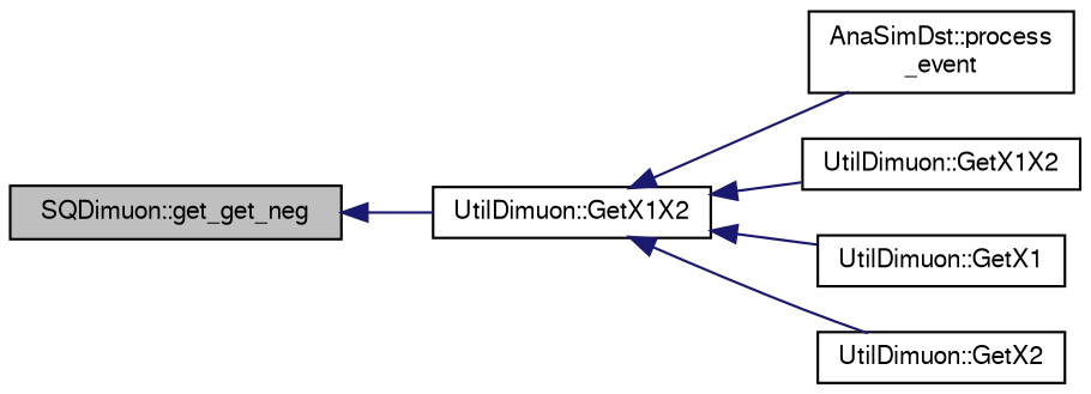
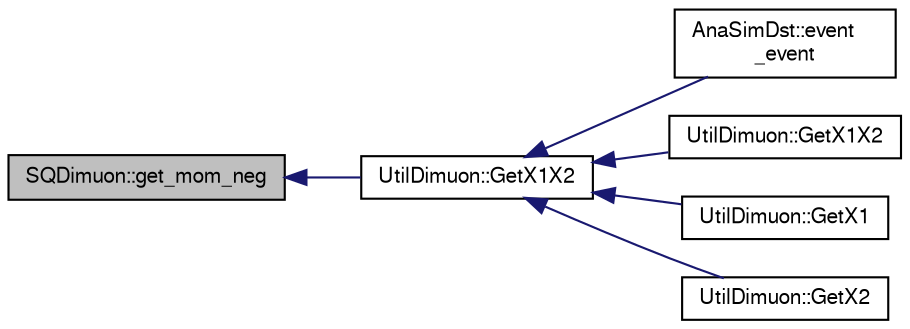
  digraph {
    rankdir=LR
    node [color=black fontname=FreeSans fontsize=10 shape=record]
    edge [color=midnightblue dir=back fontname=FreeSans fontsize=10 labelfontname=FreeSans labelfontsize=10 style=solid]
-   n1 [fillcolor=grey75 fontcolor=black height=0.2 label="SQDimuon::get_get_neg" style=filled width=0.4]
+   n1 [fillcolor=grey75 fontcolor=black height=0.2 label="SQDimuon::get_mom_neg" style=filled width=0.4]
    n2 [height=0.2 label="UtilDimuon::GetX1X2" width=0.4]
-   n3 [height=0.2 label="AnaSimDst::process\l_event" width=0.4]
+   n3 [height=0.2 label="AnaSimDst::event\l_event" width=0.4]
    n4 [height=0.2 label="UtilDimuon::GetX1X2" width=0.4]
    n5 [height=0.2 label="UtilDimuon::GetX1" width=0.4]
    n6 [height=0.2 label="UtilDimuon::GetX2" width=0.4]
    n1 -> n2
    n2 -> n3
    n2 -> n4
    n2 -> n5
    n2 -> n6
  }
